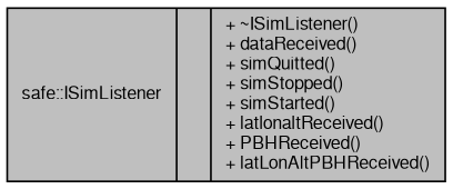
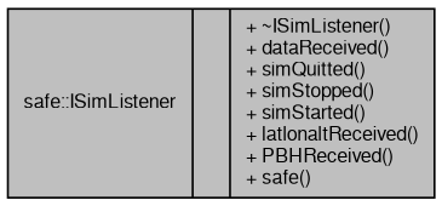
  digraph {
    rankdir=LR
-   n1 [color=black fillcolor=grey75 fontcolor=black fontname=FreeSans fontsize=10 height=0.2 label="{safe::ISimListener\n||+ ~ISimListener()\l+ dataReceived()\l+ simQuitted()\l+ simStopped()\l+ simStarted()\l+ latlonaltReceived()\l+ PBHReceived()\l+ latLonAltPBHReceived()\l}" shape=record style=filled width=0.4]
+   n1 [color=black fillcolor=grey75 fontcolor=black fontname=FreeSans fontsize=10 height=0.2 label="{safe::ISimListener\n||+ ~ISimListener()\l+ dataReceived()\l+ simQuitted()\l+ simStopped()\l+ simStarted()\l+ latlonaltReceived()\l+ PBHReceived()\l+ safe()\l}" shape=record style=filled width=0.4]
  }
